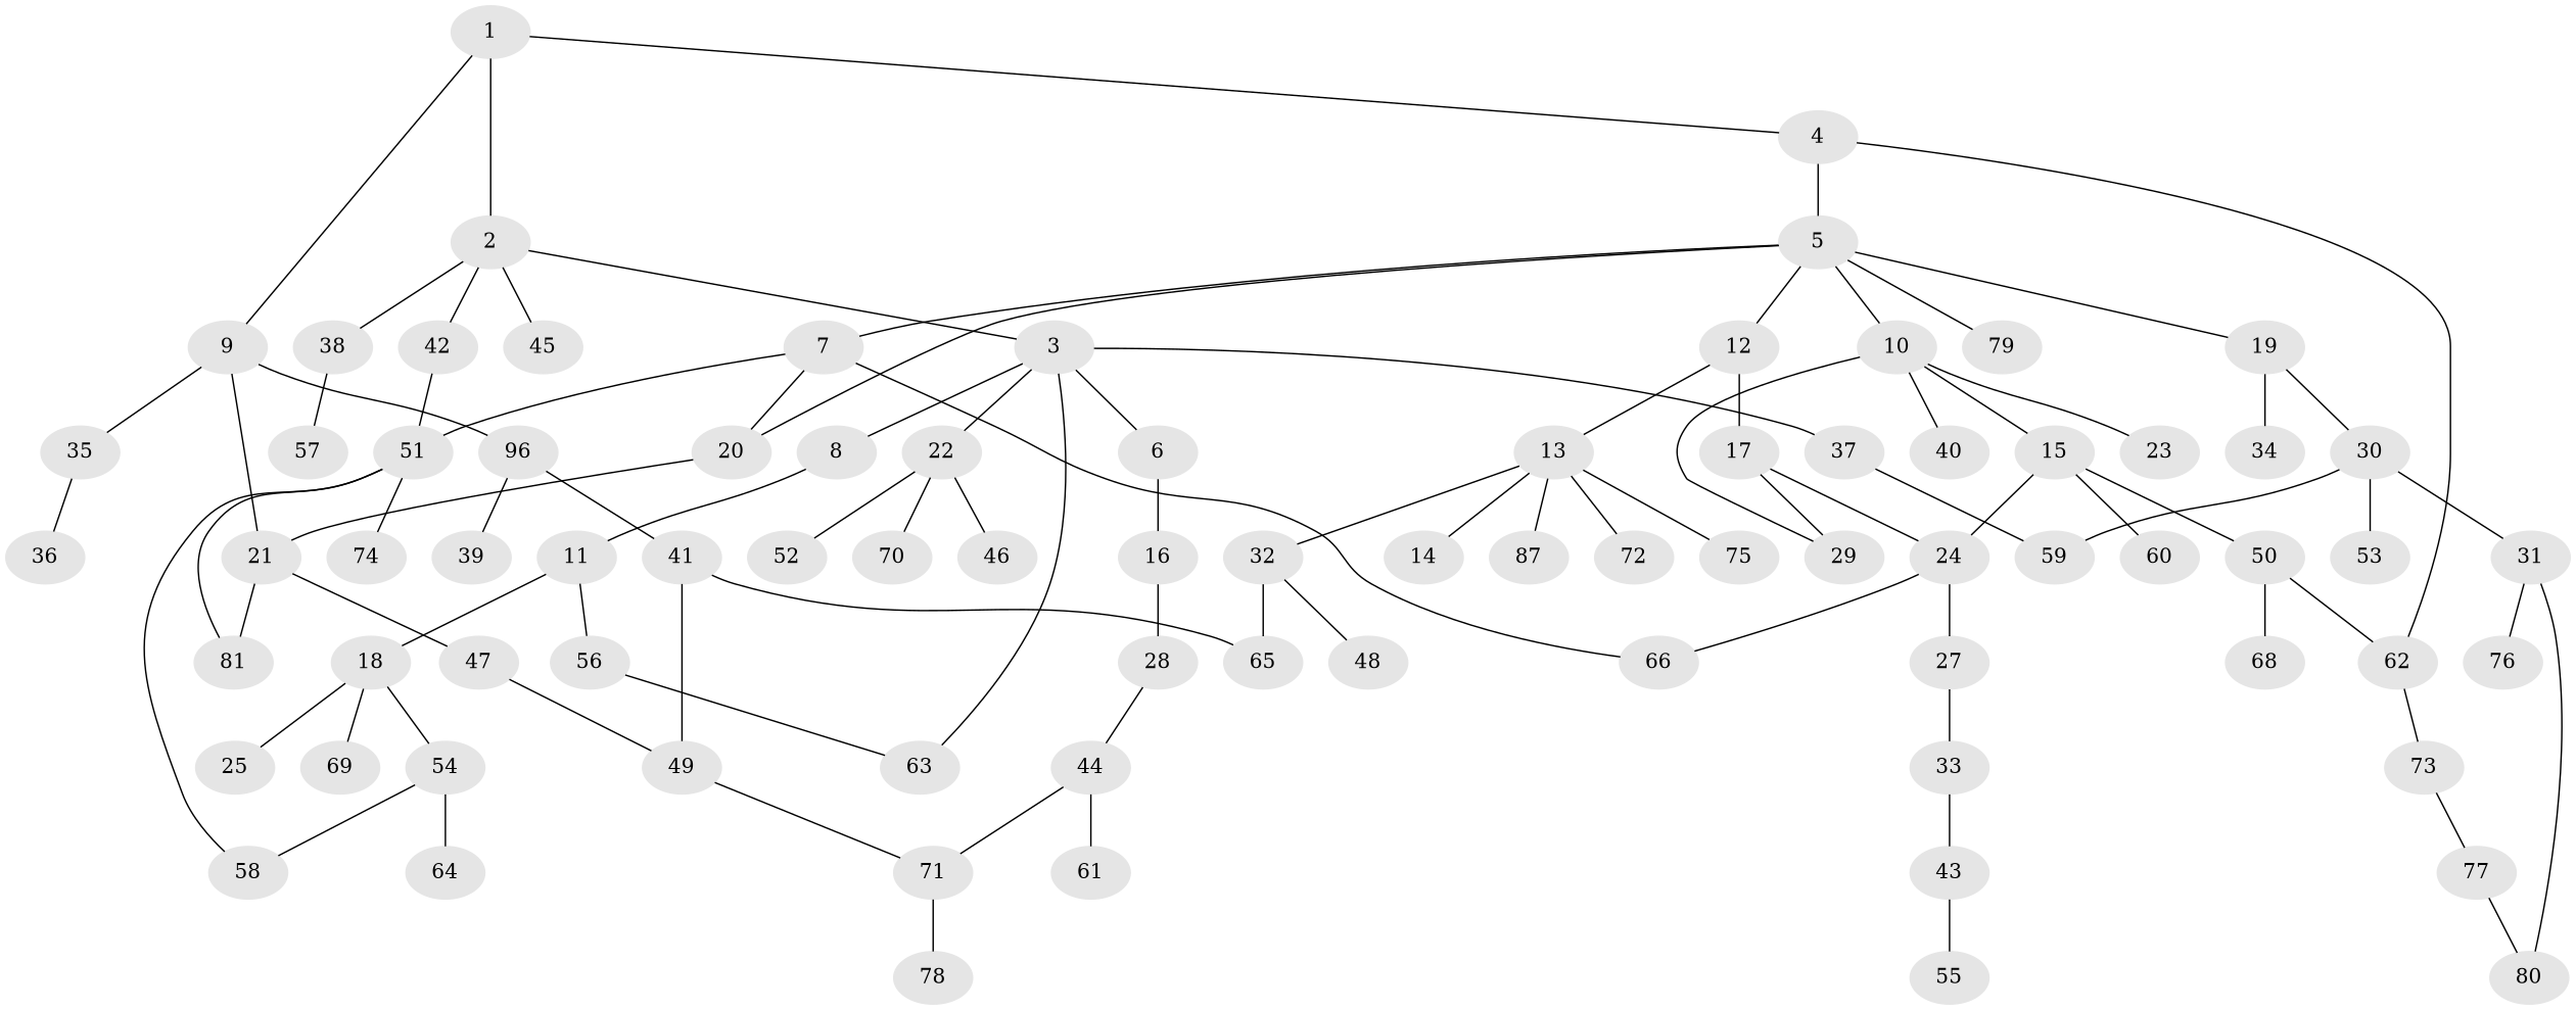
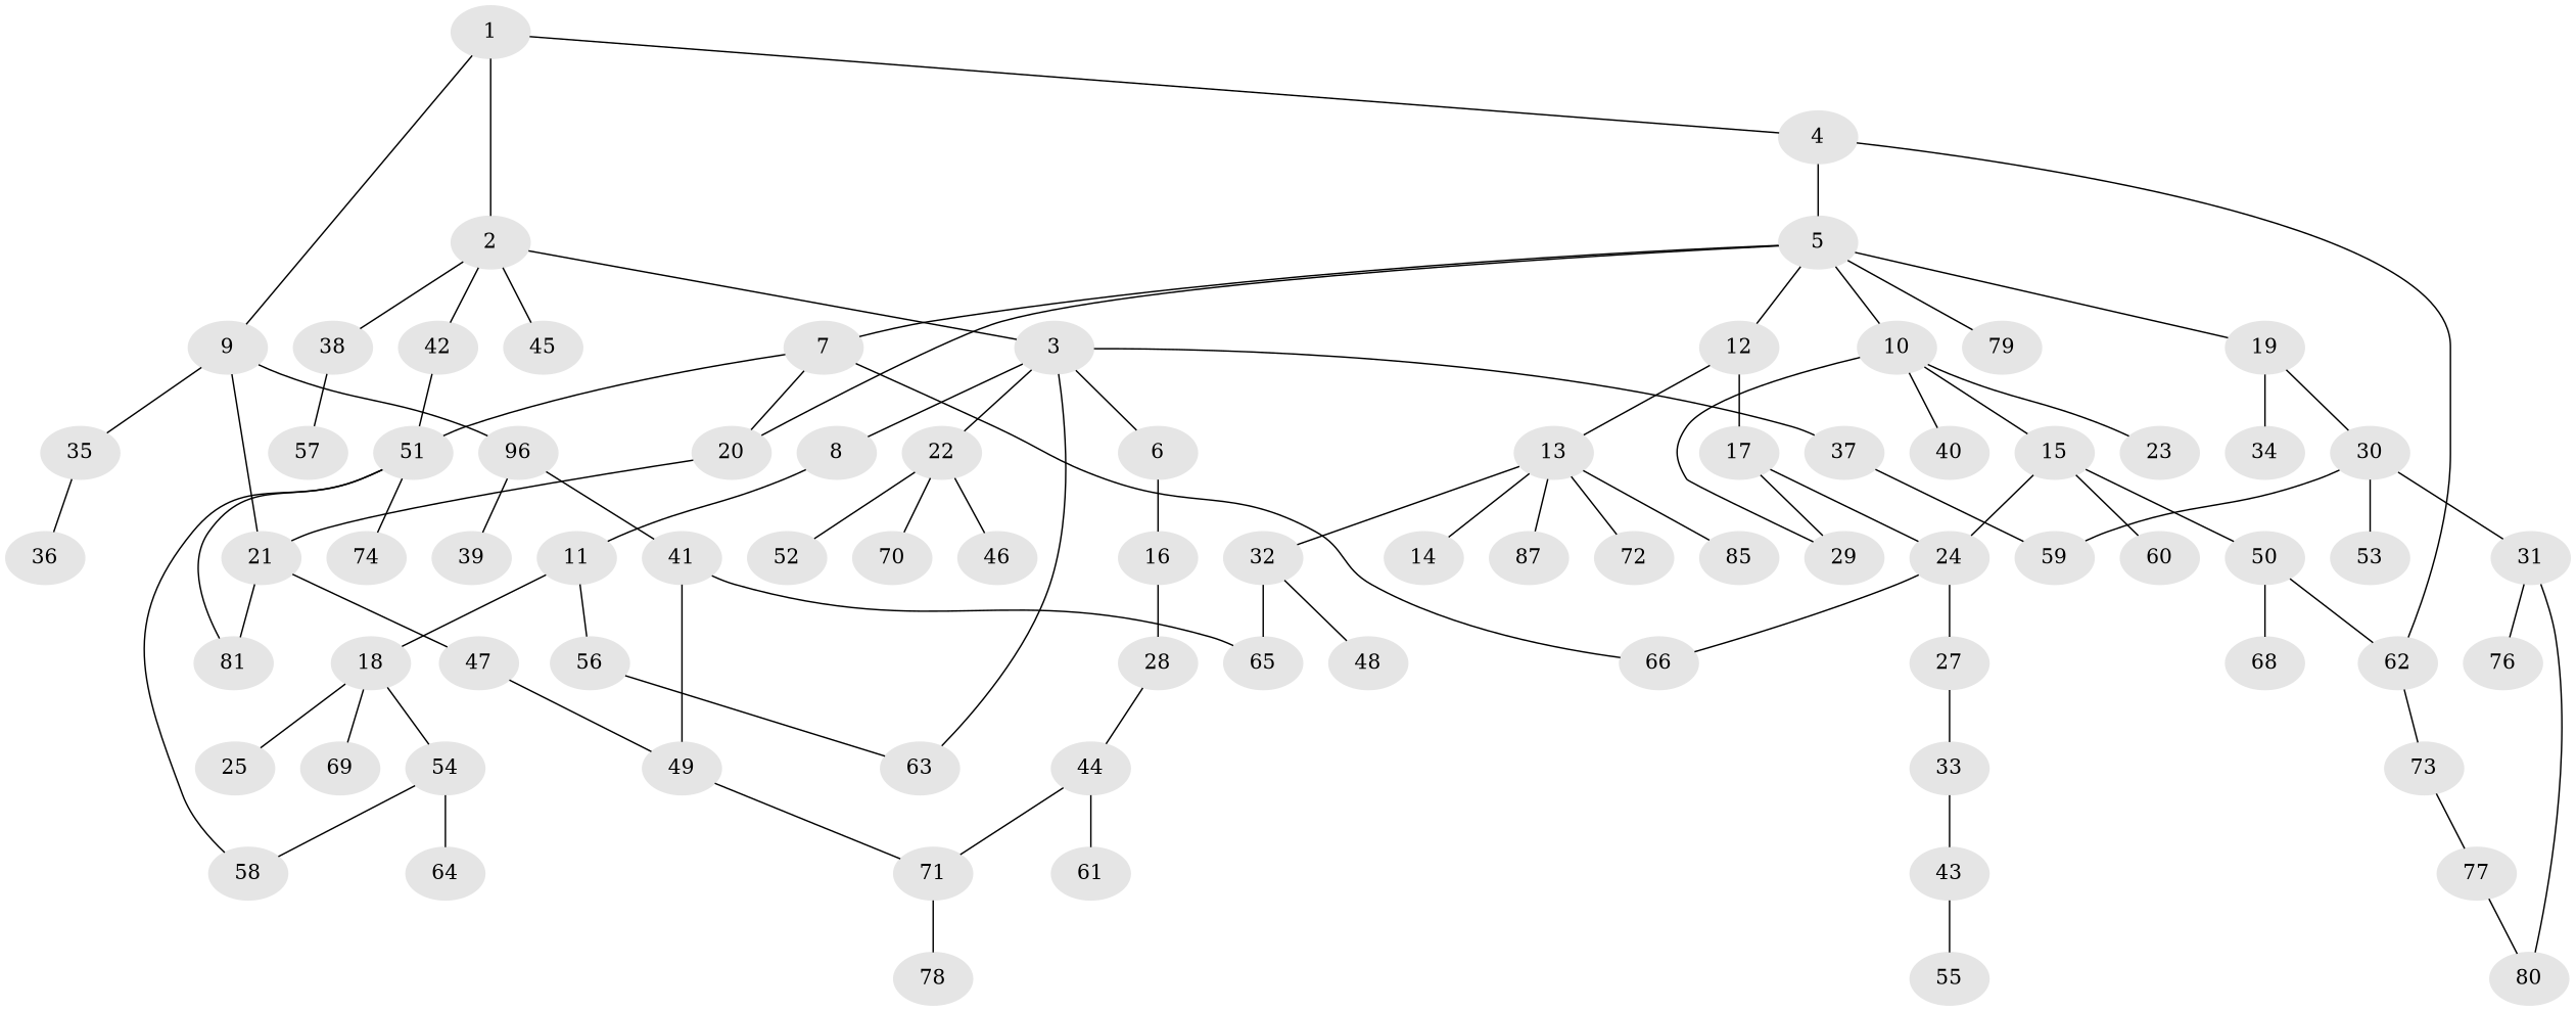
  graph {
    node [color=gray90 style=filled]
    1
    2
    4
    9
    3
    38
    42
    45
    5
    62
    21
    n12 [label=96]
    35
    6
    8
    22
    37
    63
    57
    51
    16
    11
    46
    52
    70
    59
    7
    10
    12
    19
    20
    79
    73
    66
    15
    23
    29
    40
    13
    17
    30
    34
    28
    81
    58
    74
    18
    56
    47
    39
    41
    36
    24
    50
    60
    25
    54
    69
    14
    32
    n61 [label=87]
    72
-   75
+   75 [label=85]
    48
    65
    27
    68
    44
    64
    31
    53
    49
    33
    43
    61
    71
    76
    80
    55
    78
    77
    1 -- 2
    1 -- 4
    1 -- 9
    2 -- 3
    2 -- 38
    2 -- 42
    2 -- 45
    4 -- 5
    4 -- 62
    9 -- 21
    9 -- n12
    9 -- 35
    3 -- 6
    3 -- 8
    3 -- 22
    3 -- 37
    3 -- 63
    38 -- 57
    42 -- 51
    5 -- 7
    5 -- 10
    5 -- 12
    5 -- 19
    5 -- 20
    5 -- 79
    62 -- 73
    21 -- 81
    21 -- 47
    n12 -- 39
    n12 -- 41
    35 -- 36
    6 -- 16
    8 -- 11
    22 -- 46
    22 -- 52
    22 -- 70
    37 -- 59
    51 -- 81
    51 -- 58
    51 -- 74
    16 -- 28
    11 -- 18
    11 -- 56
    7 -- 51
    7 -- 20
    7 -- 66
    10 -- 15
    10 -- 23
    10 -- 29
    10 -- 40
    12 -- 13
    12 -- 17
    19 -- 30
    19 -- 34
    20 -- 21
    73 -- 77
    15 -- 24
    15 -- 50
    15 -- 60
    13 -- 14
    13 -- 32
    13 -- n61
    13 -- 72
    13 -- 75
    17 -- 29
    17 -- 24
    30 -- 59
    30 -- 31
    30 -- 53
    28 -- 44
    18 -- 25
    18 -- 54
    18 -- 69
    56 -- 63
    47 -- 49
    41 -- 65
    41 -- 49
    24 -- 66
    24 -- 27
    50 -- 62
    50 -- 68
    54 -- 58
    54 -- 64
    32 -- 48
    32 -- 65
    27 -- 33
    44 -- 61
    44 -- 71
    31 -- 76
    31 -- 80
    49 -- 71
    33 -- 43
    43 -- 55
    71 -- 78
    77 -- 80
  }
